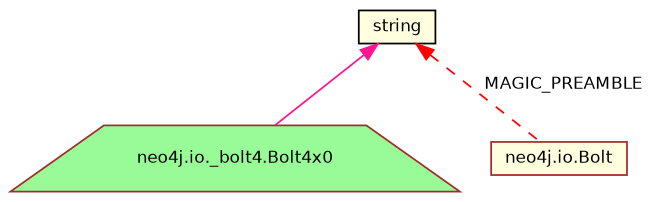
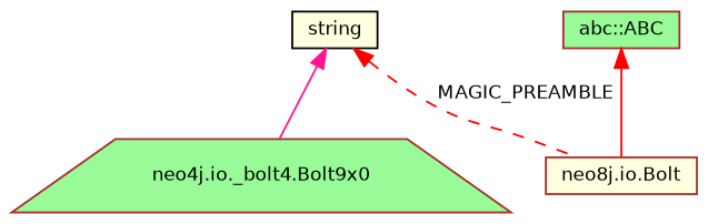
  digraph {
    node [color=brown fillcolor=palegreen fontname=Helvetica fontsize=10 shape=box style=filled]
    edge [color=red dir=back fontname=Helvetica fontsize=10 labelfontname=Helvetica labelfontsize=10 style=solid]
-   n1 [fontcolor=black height=0.2 label="neo4j.io._bolt4.Bolt4x0" shape=trapezium width=0.4]
-   n2 [fillcolor=lightyellow height=0.2 label="neo4j.io.Bolt" width=0.4]
+   n1 [fontcolor=black height=0.2 label="neo4j.io._bolt4.Bolt9x0" shape=trapezium width=0.4]
+   n2 [fillcolor=lightyellow height=0.2 label="neo8j.io.Bolt" width=0.4]
+   n3 [height=0.2 label="abc::ABC" width=0.4]
    n4 [color=black fillcolor=lightyellow height=0.2 label=string width=0.4]
+   n3 -> n2
    n4 -> n1 [color=deeppink]
    n4 -> n2 [label=" MAGIC_PREAMBLE" style=dashed]
  }
